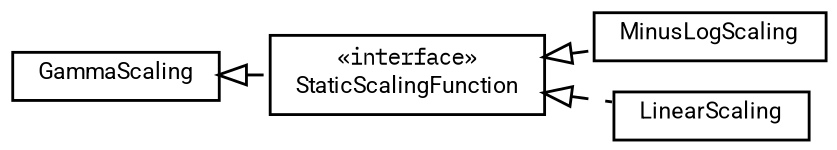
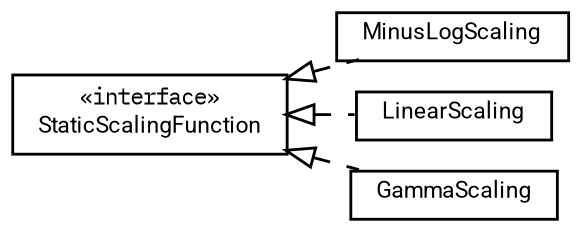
  digraph {
    fontname="IBM Plex Mono"
    nodesep=0.15
    rankdir=LR
    ranksep=0.25
    node [fontcolor=black fontname="IBM Plex Mono" fontsize=8 margin=0 shape=plaintext]
    edge [arrowtail=empty color=black dir=back fontname="IBM Plex Mono" fontsize=7 labelfontname=Roboto labelfontsize=7 style=dashed weight=9]
    n1 [height=0 label=<<table title="de.lmu.ifi.dbs.elki.utilities.scaling.StaticScalingFunction" border="0" cellborder="1" cellspacing="0" cellpadding="2" href="StaticScalingFunction.html" target="_parent"> 		<tr><td><table border="0" cellspacing="0" cellpadding="1"> 		<tr><td align="center" balign="center"> &#171;interface&#187; </td></tr> 		<tr><td align="center" balign="center"> <font face="Roboto">StaticScalingFunction</font> </td></tr> 		</table></td></tr> 		</table>> width=0]
    n2 [height=0 label=<<table title="de.lmu.ifi.dbs.elki.utilities.scaling.MinusLogScaling" border="0" cellborder="1" cellspacing="0" cellpadding="2" href="MinusLogScaling.html" target="_parent"> 		<tr><td><table border="0" cellspacing="0" cellpadding="1"> 		<tr><td align="center" balign="center"> <font face="Roboto">MinusLogScaling</font> </td></tr> 		</table></td></tr> 		</table>> width=0]
    n3 [height=0 label=<<table title="de.lmu.ifi.dbs.elki.utilities.scaling.LinearScaling" border="0" cellborder="1" cellspacing="0" cellpadding="2" href="LinearScaling.html" target="_parent"> 		<tr><td><table border="0" cellspacing="0" cellpadding="1"> 		<tr><td align="center" balign="center"> <font face="Roboto">LinearScaling</font> </td></tr> 		</table></td></tr> 		</table>> width=0]
    n4 [height=0 label=<<table title="de.lmu.ifi.dbs.elki.utilities.scaling.GammaScaling" border="0" cellborder="1" cellspacing="0" cellpadding="2" href="GammaScaling.html" target="_parent"> 		<tr><td><table border="0" cellspacing="0" cellpadding="1"> 		<tr><td align="center" balign="center"> <font face="Roboto">GammaScaling</font> </td></tr> 		</table></td></tr> 		</table>> width=0]
    n1 -> n2
    n1 -> n3
-   n4 -> n1
+   n1 -> n4
  }
